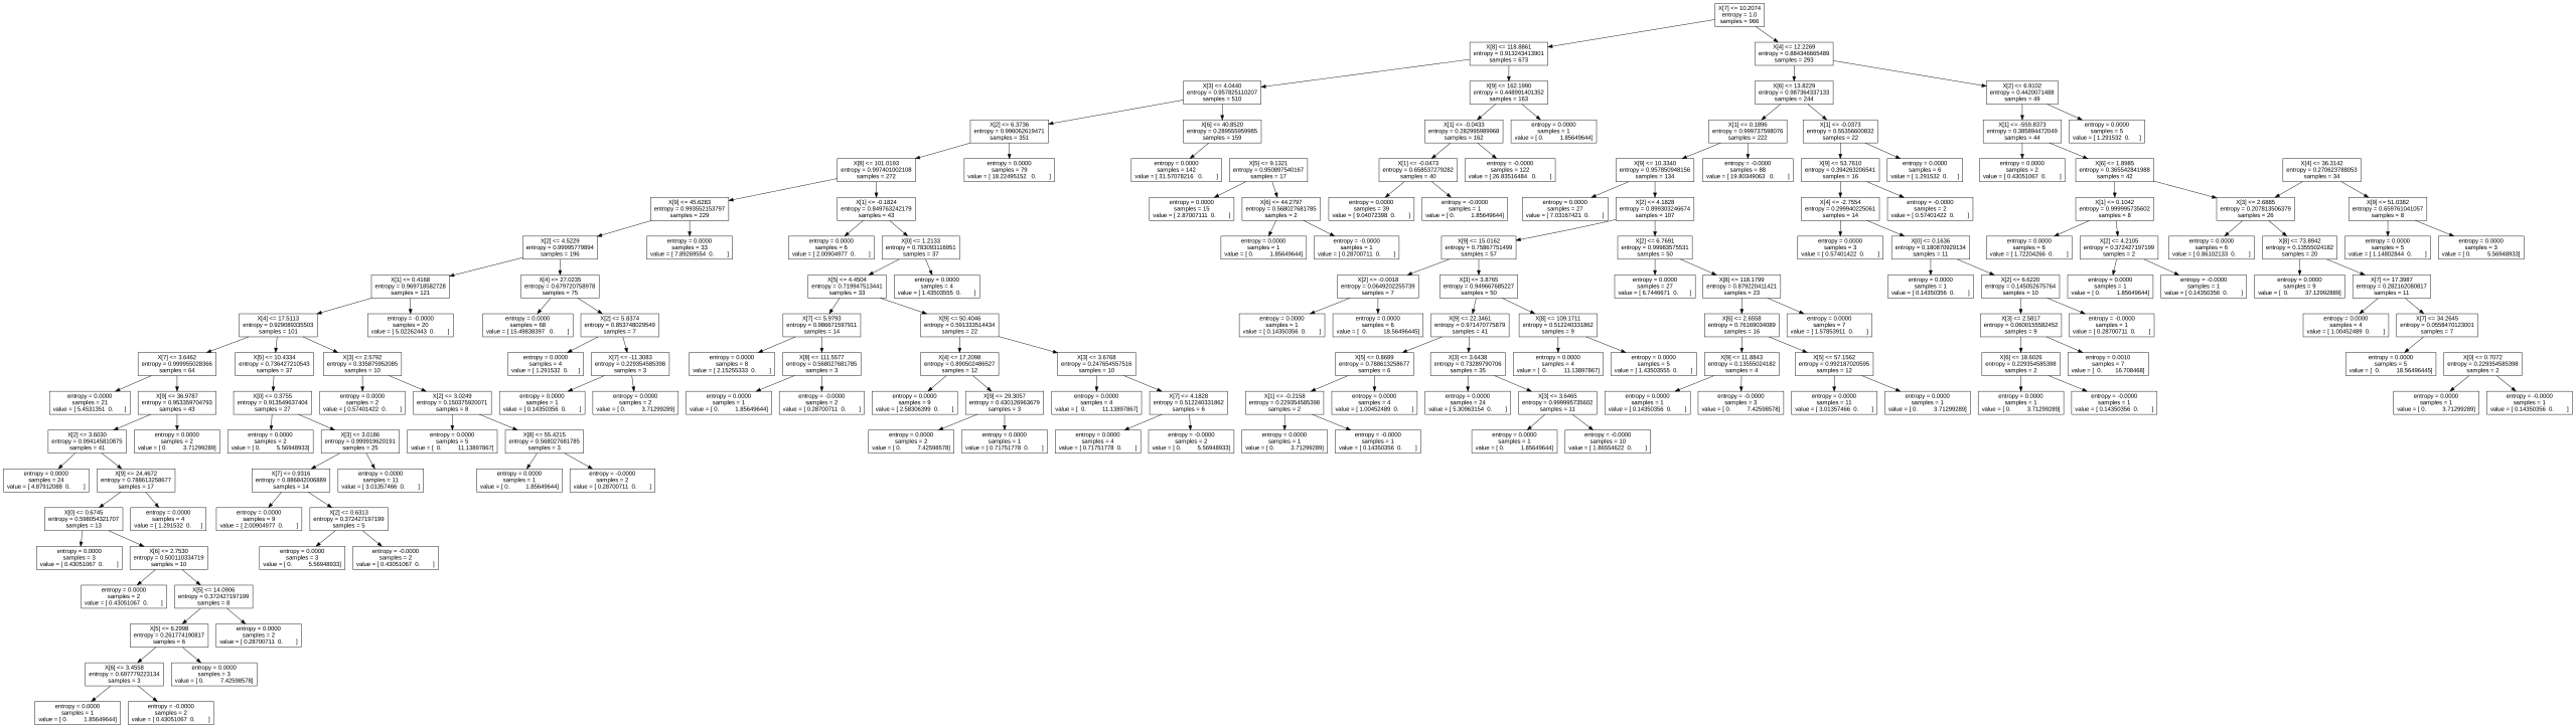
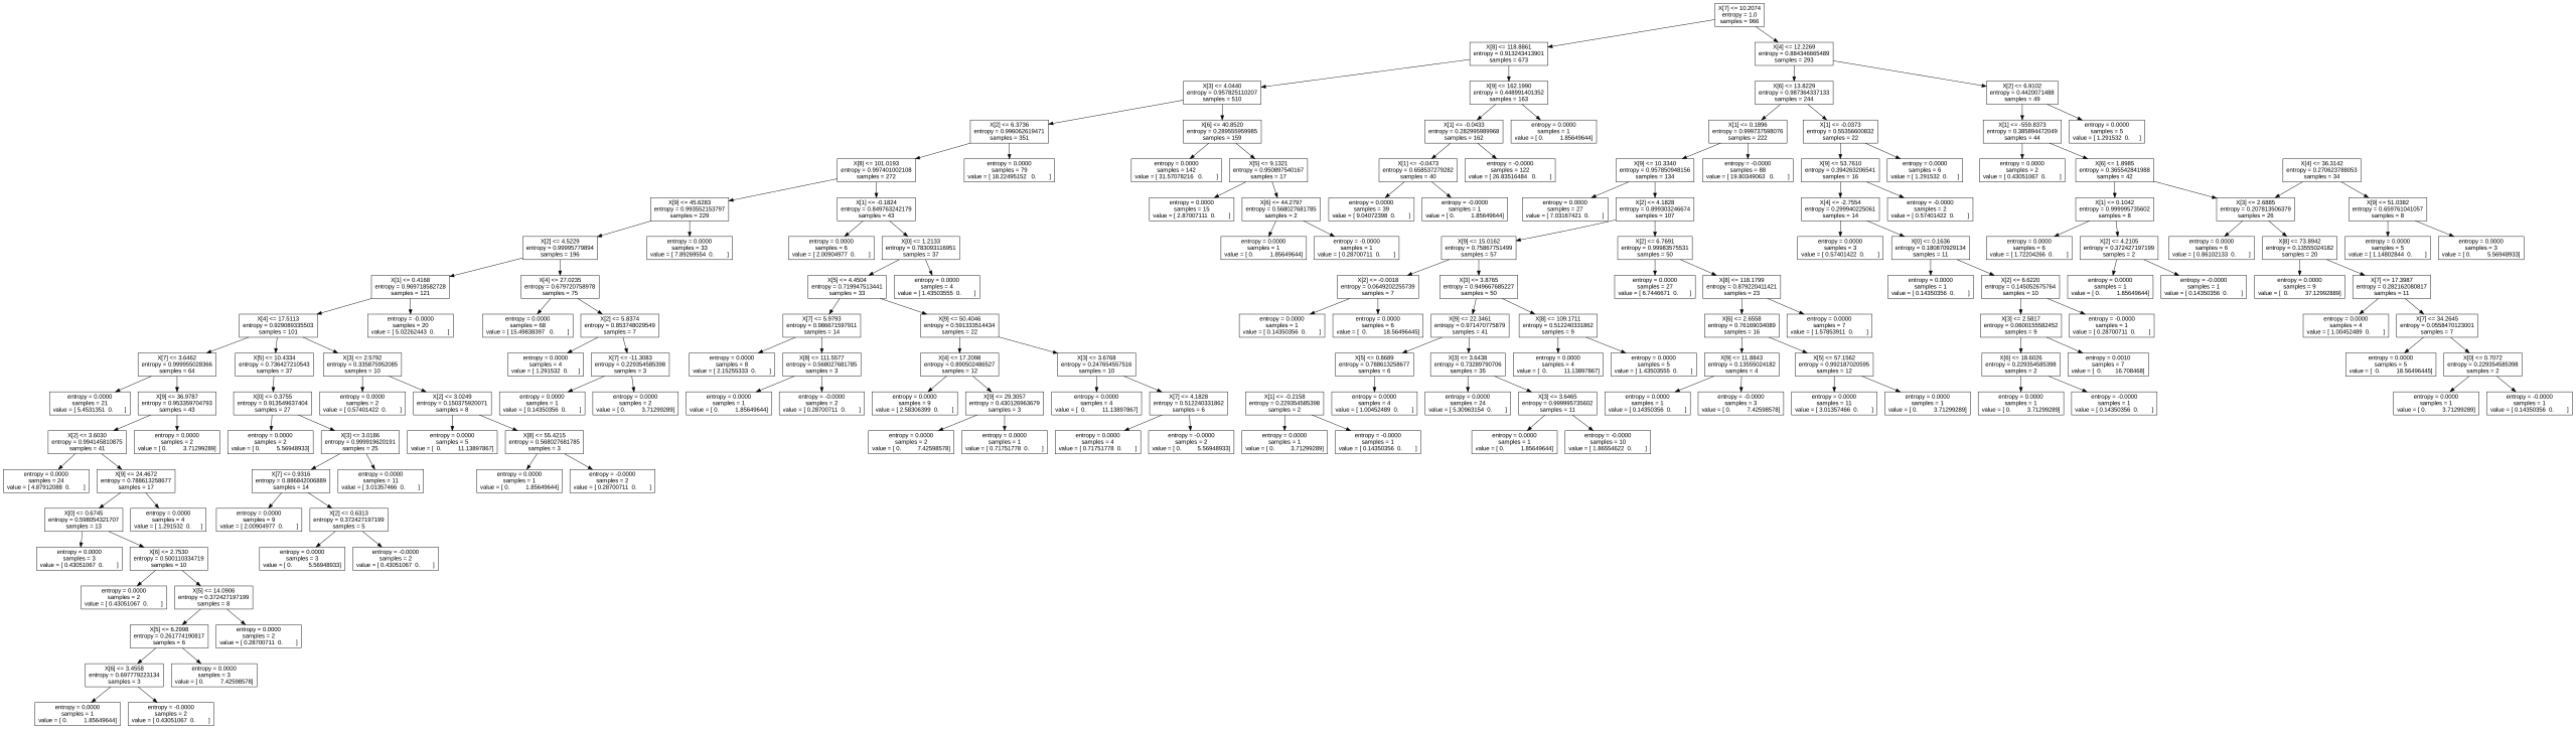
  digraph {
    fontname="Liberation Sans"
    node [fontname="Liberation Sans" shape=box]
    edge [fontname="Liberation Sans"]
    n1 [label="X[7] <= 10.2074\nentropy = 1.0\nsamples = 966"]
    n2 [label="X[8] <= 118.8861\nentropy = 0.913243413901\nsamples = 673"]
    n3 [label="X[4] <= 12.2269\nentropy = 0.884346665489\nsamples = 293"]
    n4 [label="X[3] <= 4.0440\nentropy = 0.957825110207\nsamples = 510"]
    n5 [label="X[9] <= 162.1990\nentropy = 0.448991401352\nsamples = 163"]
    n6 [label="X[6] <= 13.8229\nentropy = 0.987364337133\nsamples = 244"]
    n7 [label="X[2] <= 6.9102\nentropy = 0.4420071488\nsamples = 49"]
    n8 [label="X[2] <= 6.3736\nentropy = 0.996062619471\nsamples = 351"]
    n9 [label="X[6] <= 40.8520\nentropy = 0.289555959985\nsamples = 159"]
    n10 [label="X[1] <= -0.0433\nentropy = 0.282995989968\nsamples = 162"]
    n11 [label="entropy = 0.0000\nsamples = 1\nvalue = [ 0.          1.85649644]"]
    n12 [label="X[8] <= 101.0193\nentropy = 0.997401002108\nsamples = 272"]
    n13 [label="entropy = 0.0000\nsamples = 79\nvalue = [ 18.22495152   0.        ]"]
    n14 [label="entropy = 0.0000\nsamples = 142\nvalue = [ 31.57078216   0.        ]"]
    n15 [label="X[5] <= 9.1321\nentropy = 0.950897540167\nsamples = 17"]
    n16 [label="X[9] <= 45.6283\nentropy = 0.993552153797\nsamples = 229"]
    n17 [label="X[1] <= -0.1824\nentropy = 0.849763242179\nsamples = 43"]
    n18 [label="X[2] <= 4.5229\nentropy = 0.99995779894\nsamples = 196"]
    n19 [label="entropy = 0.0000\nsamples = 33\nvalue = [ 7.89269554  0.        ]"]
    n20 [label="entropy = 0.0000\nsamples = 6\nvalue = [ 2.00904977  0.        ]"]
    n21 [label="X[0] <= 1.2133\nentropy = 0.783093116951\nsamples = 37"]
    n22 [label="X[1] <= 0.4168\nentropy = 0.969718582728\nsamples = 121"]
    n23 [label="X[4] <= 27.0235\nentropy = 0.679720758978\nsamples = 75"]
    n24 [label="X[4] <= 17.5113\nentropy = 0.929089335503\nsamples = 101"]
    n25 [label="entropy = -0.0000\nsamples = 20\nvalue = [ 5.02262443  0.        ]"]
    n26 [label="entropy = 0.0000\nsamples = 68\nvalue = [ 15.49838397   0.        ]"]
    n27 [label="X[2] <= 5.8374\nentropy = 0.853748029549\nsamples = 7"]
    n28 [label="X[7] <= 3.6462\nentropy = 0.999955028366\nsamples = 64"]
    n29 [label="X[5] <= 10.4334\nentropy = 0.736427210543\nsamples = 37"]
    n30 [label="X[3] <= 2.5792\nentropy = 0.335875952085\nsamples = 10"]
    n31 [label="entropy = 0.0000\nsamples = 21\nvalue = [ 5.4531351  0.       ]"]
    n32 [label="X[9] <= 36.9787\nentropy = 0.953359704793\nsamples = 43"]
    n33 [label="X[0] <= 0.3755\nentropy = 0.913549637404\nsamples = 27"]
    n34 [label="X[2] <= 3.6030\nentropy = 0.994145810875\nsamples = 41"]
    n35 [label="entropy = 0.0000\nsamples = 2\nvalue = [ 0.          3.71299289]"]
    n36 [label="entropy = 0.0000\nsamples = 24\nvalue = [ 4.87912088  0.        ]"]
    n37 [label="X[9] <= 24.4672\nentropy = 0.788613258677\nsamples = 17"]
    n38 [label="X[0] <= 0.6745\nentropy = 0.598054321707\nsamples = 13"]
    n39 [label="entropy = 0.0000\nsamples = 4\nvalue = [ 1.291532  0.      ]"]
    n40 [label="entropy = 0.0000\nsamples = 3\nvalue = [ 0.43051067  0.        ]"]
    n41 [label="X[6] <= 2.7530\nentropy = 0.500110334719\nsamples = 10"]
    n42 [label="entropy = 0.0000\nsamples = 2\nvalue = [ 0.43051067  0.        ]"]
    n43 [label="X[5] <= 14.0906\nentropy = 0.372427197199\nsamples = 8"]
    n44 [label="X[5] <= 6.2998\nentropy = 0.261774190817\nsamples = 6"]
    n45 [label="entropy = 0.0000\nsamples = 2\nvalue = [ 0.28700711  0.        ]"]
    n46 [label="X[6] <= 3.4558\nentropy = 0.697779223134\nsamples = 3"]
    n47 [label="entropy = 0.0000\nsamples = 3\nvalue = [ 0.          7.42598578]"]
    n48 [label="entropy = 0.0000\nsamples = 1\nvalue = [ 0.          1.85649644]"]
    n49 [label="entropy = -0.0000\nsamples = 2\nvalue = [ 0.43051067  0.        ]"]
    n50 [label="entropy = 0.0000\nsamples = 2\nvalue = [ 0.          5.56948933]"]
    n51 [label="X[3] <= 3.0186\nentropy = 0.999919620191\nsamples = 25"]
    n52 [label="entropy = 0.0000\nsamples = 2\nvalue = [ 0.57401422  0.        ]"]
    n53 [label="X[2] <= 3.0249\nentropy = 0.150375920071\nsamples = 8"]
    n54 [label="X[7] <= 0.9316\nentropy = 0.886842006889\nsamples = 14"]
    n55 [label="entropy = 0.0000\nsamples = 11\nvalue = [ 3.01357466  0.        ]"]
    n56 [label="entropy = 0.0000\nsamples = 9\nvalue = [ 2.00904977  0.        ]"]
    n57 [label="X[2] <= 0.6313\nentropy = 0.372427197199\nsamples = 5"]
    n58 [label="entropy = 0.0000\nsamples = 3\nvalue = [ 0.          5.56948933]"]
    n59 [label="entropy = -0.0000\nsamples = 2\nvalue = [ 0.43051067  0.        ]"]
    n60 [label="entropy = 0.0000\nsamples = 5\nvalue = [  0.          11.13897867]"]
    n61 [label="X[8] <= 55.4215\nentropy = 0.568027681785\nsamples = 3"]
    n62 [label="entropy = 0.0000\nsamples = 1\nvalue = [ 0.          1.85649644]"]
    n63 [label="entropy = -0.0000\nsamples = 2\nvalue = [ 0.28700711  0.        ]"]
    n64 [label="entropy = 0.0000\nsamples = 4\nvalue = [ 1.291532  0.      ]"]
    n65 [label="X[7] <= -11.3083\nentropy = 0.229354585398\nsamples = 3"]
    n66 [label="entropy = 0.0000\nsamples = 1\nvalue = [ 0.14350356  0.        ]"]
    n67 [label="entropy = 0.0000\nsamples = 2\nvalue = [ 0.          3.71299289]"]
    n68 [label="X[5] <= 4.4504\nentropy = 0.719947513441\nsamples = 33"]
    n69 [label="entropy = 0.0000\nsamples = 4\nvalue = [ 1.43503555  0.        ]"]
    n70 [label="X[7] <= 5.9793\nentropy = 0.986671597911\nsamples = 14"]
    n71 [label="X[9] <= 50.4046\nentropy = 0.591333514434\nsamples = 22"]
    n72 [label="entropy = 0.0000\nsamples = 8\nvalue = [ 2.15255333  0.        ]"]
    n73 [label="X[8] <= 111.5577\nentropy = 0.568027681785\nsamples = 3"]
    n74 [label="X[4] <= 17.2098\nentropy = 0.890502486527\nsamples = 12"]
    n75 [label="X[3] <= 3.6768\nentropy = 0.247654557516\nsamples = 10"]
    n76 [label="entropy = 0.0000\nsamples = 1\nvalue = [ 0.          1.85649644]"]
    n77 [label="entropy = -0.0000\nsamples = 2\nvalue = [ 0.28700711  0.        ]"]
    n78 [label="entropy = 0.0000\nsamples = 9\nvalue = [ 2.58306399  0.        ]"]
    n79 [label="X[9] <= 29.3057\nentropy = 0.430126963679\nsamples = 3"]
    n80 [label="entropy = 0.0000\nsamples = 4\nvalue = [  0.          11.13897867]"]
    n81 [label="X[7] <= 4.1828\nentropy = 0.512240331862\nsamples = 6"]
    n82 [label="entropy = 0.0000\nsamples = 2\nvalue = [ 0.          7.42598578]"]
    n83 [label="entropy = 0.0000\nsamples = 1\nvalue = [ 0.71751778  0.        ]"]
    n84 [label="entropy = 0.0000\nsamples = 4\nvalue = [ 0.71751778  0.        ]"]
    n85 [label="entropy = -0.0000\nsamples = 2\nvalue = [ 0.          5.56948933]"]
    n86 [label="entropy = 0.0000\nsamples = 15\nvalue = [ 2.87007111  0.        ]"]
    n87 [label="X[6] <= 44.2797\nentropy = 0.568027681785\nsamples = 2"]
    n88 [label="entropy = 0.0000\nsamples = 1\nvalue = [ 0.          1.85649644]"]
    n89 [label="entropy = -0.0000\nsamples = 1\nvalue = [ 0.28700711  0.        ]"]
    n90 [label="X[1] <= -0.0473\nentropy = 0.658537279282\nsamples = 40"]
    n91 [label="entropy = -0.0000\nsamples = 122\nvalue = [ 26.83516484   0.        ]"]
    n92 [label="entropy = 0.0000\nsamples = 39\nvalue = [ 9.04072398  0.        ]"]
    n93 [label="entropy = -0.0000\nsamples = 1\nvalue = [ 0.          1.85649644]"]
    n94 [label="X[1] <= 0.1896\nentropy = 0.999737598076\nsamples = 222"]
    n95 [label="X[1] <= -0.0373\nentropy = 0.55356600832\nsamples = 22"]
    n96 [label="X[1] <= -559.8373\nentropy = 0.385894472049\nsamples = 44"]
    n97 [label="entropy = 0.0000\nsamples = 5\nvalue = [ 1.291532  0.      ]"]
    n98 [label="X[9] <= 10.3340\nentropy = 0.957850948156\nsamples = 134"]
    n99 [label="entropy = -0.0000\nsamples = 88\nvalue = [ 19.80349063   0.        ]"]
    n100 [label="X[9] <= 53.7610\nentropy = 0.394263206541\nsamples = 16"]
    n101 [label="entropy = 0.0000\nsamples = 6\nvalue = [ 1.291532  0.      ]"]
    n102 [label="entropy = 0.0000\nsamples = 27\nvalue = [ 7.03167421  0.        ]"]
    n103 [label="X[2] <= 4.1828\nentropy = 0.899303246674\nsamples = 107"]
    n104 [label="X[9] <= 15.0162\nentropy = 0.75867751499\nsamples = 57"]
    n105 [label="X[2] <= 6.7691\nentropy = 0.99983575531\nsamples = 50"]
    n106 [label="X[2] <= -0.0018\nentropy = 0.0649202255739\nsamples = 7"]
    n107 [label="X[3] <= 3.8765\nentropy = 0.949667685227\nsamples = 50"]
    n108 [label="entropy = 0.0000\nsamples = 27\nvalue = [ 6.7446671  0.       ]"]
    n109 [label="X[8] <= 118.1799\nentropy = 0.879220411421\nsamples = 23"]
    n110 [label="entropy = 0.0000\nsamples = 1\nvalue = [ 0.14350356  0.        ]"]
    n111 [label="entropy = 0.0000\nsamples = 6\nvalue = [  0.          18.56496445]"]
    n112 [label="X[9] <= 22.3461\nentropy = 0.971470775879\nsamples = 41"]
    n113 [label="X[8] <= 109.1711\nentropy = 0.512240331862\nsamples = 9"]
    n114 [label="X[5] <= 0.8689\nentropy = 0.788613258677\nsamples = 6"]
    n115 [label="X[3] <= 3.6438\nentropy = 0.73289790706\nsamples = 35"]
    n116 [label="entropy = 0.0000\nsamples = 4\nvalue = [  0.          11.13897867]"]
    n117 [label="entropy = 0.0000\nsamples = 5\nvalue = [ 1.43503555  0.        ]"]
    n118 [label="X[1] <= -0.2158\nentropy = 0.229354585398\nsamples = 2"]
    n119 [label="entropy = 0.0000\nsamples = 4\nvalue = [ 1.00452489  0.        ]"]
    n120 [label="entropy = 0.0000\nsamples = 24\nvalue = [ 5.30963154  0.        ]"]
    n121 [label="X[3] <= 3.6465\nentropy = 0.999995735602\nsamples = 11"]
    n122 [label="entropy = 0.0000\nsamples = 1\nvalue = [ 0.          3.71299289]"]
    n123 [label="entropy = -0.0000\nsamples = 1\nvalue = [ 0.14350356  0.        ]"]
    n124 [label="entropy = 0.0000\nsamples = 1\nvalue = [ 0.          1.85649644]"]
    n125 [label="entropy = -0.0000\nsamples = 10\nvalue = [ 1.86554622  0.        ]"]
    n126 [label="X[6] <= 2.6558\nentropy = 0.76169034089\nsamples = 16"]
    n127 [label="entropy = 0.0000\nsamples = 7\nvalue = [ 1.57853911  0.        ]"]
    n128 [label="X[9] <= 11.8843\nentropy = 0.13555024182\nsamples = 4"]
    n129 [label="X[5] <= 57.1562\nentropy = 0.992187020595\nsamples = 12"]
    n130 [label="entropy = 0.0000\nsamples = 1\nvalue = [ 0.14350356  0.        ]"]
    n131 [label="entropy = -0.0000\nsamples = 3\nvalue = [ 0.          7.42598578]"]
    n132 [label="entropy = 0.0000\nsamples = 11\nvalue = [ 3.01357466  0.        ]"]
    n133 [label="entropy = 0.0000\nsamples = 1\nvalue = [ 0.          3.71299289]"]
    n134 [label="X[4] <= -2.7554\nentropy = 0.299940225061\nsamples = 14"]
    n135 [label="entropy = -0.0000\nsamples = 2\nvalue = [ 0.57401422  0.        ]"]
    n136 [label="entropy = 0.0000\nsamples = 3\nvalue = [ 0.57401422  0.        ]"]
    n137 [label="X[0] <= 0.1636\nentropy = 0.180870929134\nsamples = 11"]
    n138 [label="entropy = 0.0000\nsamples = 1\nvalue = [ 0.14350356  0.        ]"]
    n139 [label="X[2] <= 6.6220\nentropy = 0.145052675764\nsamples = 10"]
    n140 [label="X[3] <= 2.5817\nentropy = 0.0600155582452\nsamples = 9"]
    n141 [label="entropy = -0.0000\nsamples = 1\nvalue = [ 0.28700711  0.        ]"]
    n142 [label="X[6] <= 18.6026\nentropy = 0.229354585398\nsamples = 2"]
    n143 [label="entropy = 0.0010\nsamples = 7\nvalue = [  0.        16.708468]"]
    n144 [label="entropy = 0.0000\nsamples = 1\nvalue = [ 0.          3.71299289]"]
    n145 [label="entropy = -0.0000\nsamples = 1\nvalue = [ 0.14350356  0.        ]"]
    n146 [label="entropy = 0.0000\nsamples = 2\nvalue = [ 0.43051067  0.        ]"]
    n147 [label="X[6] <= 1.8985\nentropy = 0.365542841988\nsamples = 42"]
    n148 [label="X[1] <= 0.1042\nentropy = 0.999995735602\nsamples = 8"]
    n149 [label="X[3] <= 2.6885\nentropy = 0.207813506379\nsamples = 26"]
    n150 [label="entropy = 0.0000\nsamples = 6\nvalue = [ 1.72204266  0.        ]"]
    n151 [label="X[2] <= 4.2105\nentropy = 0.372427197199\nsamples = 2"]
    n152 [label="X[4] <= 36.3142\nentropy = 0.270623788053\nsamples = 34"]
    n153 [label="X[9] <= 51.0382\nentropy = 0.659761041057\nsamples = 8"]
    n154 [label="entropy = 0.0000\nsamples = 1\nvalue = [ 0.          1.85649644]"]
    n155 [label="entropy = -0.0000\nsamples = 1\nvalue = [ 0.14350356  0.        ]"]
    n156 [label="entropy = 0.0000\nsamples = 6\nvalue = [ 0.86102133  0.        ]"]
    n157 [label="X[8] <= 73.8942\nentropy = 0.13555024182\nsamples = 20"]
    n158 [label="entropy = 0.0000\nsamples = 5\nvalue = [ 1.14802844  0.        ]"]
    n159 [label="entropy = 0.0000\nsamples = 3\nvalue = [ 0.          5.56948933]"]
    n160 [label="entropy = 0.0000\nsamples = 9\nvalue = [  0.          37.12992889]"]
    n161 [label="X[7] <= 17.3987\nentropy = 0.282162080817\nsamples = 11"]
    n162 [label="entropy = 0.0000\nsamples = 4\nvalue = [ 1.00452489  0.        ]"]
    n163 [label="X[7] <= 34.2645\nentropy = 0.0558470123001\nsamples = 7"]
    n164 [label="entropy = 0.0000\nsamples = 5\nvalue = [  0.          18.56496445]"]
    n165 [label="X[0] <= 0.7072\nentropy = 0.229354585398\nsamples = 2"]
    n166 [label="entropy = 0.0000\nsamples = 1\nvalue = [ 0.          3.71299289]"]
    n167 [label="entropy = -0.0000\nsamples = 1\nvalue = [ 0.14350356  0.        ]"]
    n1 -> n2
    n1 -> n3
    n2 -> n4
    n2 -> n5
    n3 -> n6
    n3 -> n7
    n4 -> n8
    n4 -> n9
    n5 -> n10
    n5 -> n11
    n6 -> n94
    n6 -> n95
    n7 -> n96
    n7 -> n97
    n8 -> n12
    n8 -> n13
    n9 -> n14
+   n9 -> n15
    n10 -> n90
    n10 -> n91
    n12 -> n16
    n12 -> n17
    n15 -> n86
    n15 -> n87
    n16 -> n18
    n16 -> n19
    n17 -> n20
    n17 -> n21
    n18 -> n22
    n18 -> n23
    n21 -> n68
    n21 -> n69
    n22 -> n24
    n22 -> n25
    n23 -> n26
    n23 -> n27
    n24 -> n28
    n24 -> n29
    n24 -> n30
    n27 -> n64
    n27 -> n65
    n28 -> n31
    n28 -> n32
    n29 -> n33
    n30 -> n52
    n30 -> n53
    n32 -> n34
    n32 -> n35
    n33 -> n50
    n33 -> n51
    n34 -> n36
    n34 -> n37
    n37 -> n38
    n37 -> n39
    n38 -> n40
    n38 -> n41
    n41 -> n42
    n41 -> n43
    n43 -> n44
    n43 -> n45
    n44 -> n46
    n44 -> n47
    n46 -> n48
    n46 -> n49
    n51 -> n54
    n51 -> n55
    n53 -> n60
    n53 -> n61
    n54 -> n56
    n54 -> n57
    n57 -> n58
    n57 -> n59
    n61 -> n62
    n61 -> n63
    n65 -> n66
    n65 -> n67
    n68 -> n70
    n68 -> n71
    n70 -> n72
    n70 -> n73
    n71 -> n74
    n71 -> n75
    n73 -> n76
    n73 -> n77
    n74 -> n78
    n74 -> n79
    n75 -> n80
    n75 -> n81
    n79 -> n82
    n79 -> n83
    n81 -> n84
    n81 -> n85
    n87 -> n88
    n87 -> n89
    n90 -> n92
    n90 -> n93
    n94 -> n98
    n94 -> n99
    n95 -> n100
    n95 -> n101
    n96 -> n146
    n96 -> n147
    n98 -> n102
    n98 -> n103
    n100 -> n134
    n100 -> n135
    n103 -> n104
    n103 -> n105
    n104 -> n106
    n104 -> n107
    n105 -> n108
    n105 -> n109
    n106 -> n110
    n106 -> n111
    n107 -> n112
    n107 -> n113
    n109 -> n126
    n109 -> n127
    n112 -> n114
    n112 -> n115
    n113 -> n116
    n113 -> n117
-   n114 -> n118
    n114 -> n119
    n115 -> n120
    n115 -> n121
    n118 -> n122
    n118 -> n123
    n121 -> n124
    n121 -> n125
    n126 -> n128
    n126 -> n129
    n128 -> n130
    n128 -> n131
    n129 -> n132
    n129 -> n133
    n134 -> n136
    n134 -> n137
    n137 -> n138
    n137 -> n139
    n139 -> n140
    n139 -> n141
    n140 -> n142
    n140 -> n143
    n142 -> n144
    n142 -> n145
    n147 -> n148
    n147 -> n149
    n148 -> n150
    n148 -> n151
    n149 -> n156
    n149 -> n157
    n151 -> n154
    n151 -> n155
    n152 -> n149
    n152 -> n153
    n153 -> n158
    n153 -> n159
    n157 -> n160
    n157 -> n161
    n161 -> n162
    n161 -> n163
    n163 -> n164
+   n163 -> n165
    n165 -> n166
    n165 -> n167
  }
